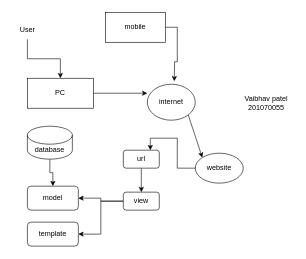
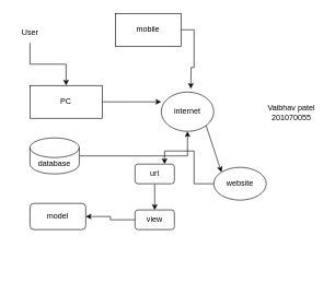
  <mxCell id="0" />
  <mxCell id="1" parent="0" />
  <mxCell id="2" style="edgeStyle=orthogonalEdgeStyle;rounded=0;orthogonalLoop=1;jettySize=auto;html=1;entryX=0.5;entryY=0;entryDx=0;entryDy=0;" parent="1" source="3" target="7" edge="1"><mxGeometry relative="1" as="geometry" /></mxCell>
  <mxCell id="3" value="User" style="text;html=1;align=center;verticalAlign=middle;resizable=0;points=[];autosize=1;strokeColor=none;fillColor=none;" parent="1" vertex="1"><mxGeometry x="20" y="35" width="50" height="30" as="geometry" /></mxCell>
  <mxCell id="4" style="edgeStyle=orthogonalEdgeStyle;rounded=0;orthogonalLoop=1;jettySize=auto;html=1;" parent="1" source="5" edge="1"><mxGeometry relative="1" as="geometry"><mxPoint x="290" y="135" as="targetPoint" /></mxGeometry></mxCell>
  <mxCell id="5" value="mobile" style="rounded=0;whiteSpace=wrap;html=1;" parent="1" vertex="1"><mxGeometry x="175" y="20" width="100" height="50" as="geometry" /></mxCell>
  <mxCell id="6" style="edgeStyle=orthogonalEdgeStyle;rounded=0;orthogonalLoop=1;jettySize=auto;html=1;entryX=0;entryY=0.5;entryDx=0;entryDy=0;" parent="1" source="7" edge="1"><mxGeometry relative="1" as="geometry"><mxPoint x="245" y="155" as="targetPoint" /></mxGeometry></mxCell>
  <mxCell id="7" value="PC" style="rounded=0;whiteSpace=wrap;html=1;" parent="1" vertex="1"><mxGeometry x="45" y="130" width="110" height="50" as="geometry" /></mxCell>
  <mxCell id="8" value="internet" style="ellipse;whiteSpace=wrap;html=1;" parent="1" vertex="1"><mxGeometry x="245" y="140" width="80" height="60" as="geometry" /></mxCell>
  <mxCell id="9" style="edgeStyle=orthogonalEdgeStyle;rounded=0;orthogonalLoop=1;jettySize=auto;html=1;entryX=0.75;entryY=0;entryDx=0;entryDy=0;" parent="1" source="10" target="13" edge="1"><mxGeometry relative="1" as="geometry" /></mxCell>
  <mxCell id="10" value="website" style="ellipse;whiteSpace=wrap;html=1;" parent="1" vertex="1"><mxGeometry x="325" y="255" width="80" height="50" as="geometry" /></mxCell>
  <mxCell id="11" value="" style="endArrow=classic;html=1;rounded=0;exitX=1;exitY=1;exitDx=0;exitDy=0;entryX=0;entryY=0;entryDx=0;entryDy=0;" parent="1" source="8" target="10" edge="1"><mxGeometry width="50" height="50" relative="1" as="geometry"><mxPoint x="285" y="230" as="sourcePoint" /><mxPoint x="335" y="180" as="targetPoint" /></mxGeometry></mxCell>
  <mxCell id="12" value="" style="edgeStyle=orthogonalEdgeStyle;rounded=0;orthogonalLoop=1;jettySize=auto;html=1;" parent="1" source="13" target="16" edge="1"><mxGeometry relative="1" as="geometry" /></mxCell>
  <mxCell id="13" value="url" style="rounded=1;whiteSpace=wrap;html=1;" parent="1" vertex="1"><mxGeometry x="205" y="250" width="60" height="30" as="geometry" /></mxCell>
  <mxCell id="14" style="edgeStyle=orthogonalEdgeStyle;rounded=0;orthogonalLoop=1;jettySize=auto;html=1;entryX=1;entryY=0.5;entryDx=0;entryDy=0;" parent="1" source="16" target="17" edge="1"><mxGeometry relative="1" as="geometry" /></mxCell>
- <mxCell id="15" style="edgeStyle=orthogonalEdgeStyle;rounded=0;orthogonalLoop=1;jettySize=auto;html=1;entryX=1;entryY=0.5;entryDx=0;entryDy=0;" parent="1" source="16" target="18" edge="1"><mxGeometry relative="1" as="geometry" /></mxCell>
  <mxCell id="16" value="view" style="rounded=1;whiteSpace=wrap;html=1;" parent="1" vertex="1"><mxGeometry x="205" y="320" width="60" height="30" as="geometry" /></mxCell>
  <mxCell id="17" value="model" style="rounded=1;whiteSpace=wrap;html=1;" parent="1" vertex="1"><mxGeometry x="45" y="310" width="85" height="40" as="geometry" /></mxCell>
- <mxCell id="18" value="template" style="rounded=1;whiteSpace=wrap;html=1;" parent="1" vertex="1"><mxGeometry x="45" y="370" width="85" height="40" as="geometry" /></mxCell>
- <mxCell id="19" style="edgeStyle=orthogonalEdgeStyle;rounded=0;orthogonalLoop=1;jettySize=auto;html=1;" parent="1" source="20" target="17" edge="1"><mxGeometry relative="1" as="geometry" /></mxCell>
+ <mxCell id="19" style="edgeStyle=orthogonalEdgeStyle;rounded=0;orthogonalLoop=1;jettySize=auto;html=1;" parent="1" source="20" target="8" edge="1"><mxGeometry relative="1" as="geometry" /></mxCell>
  <mxCell id="20" value="database" style="shape=cylinder3;whiteSpace=wrap;html=1;boundedLbl=1;backgroundOutline=1;size=15;" parent="1" vertex="1"><mxGeometry x="45" y="210" width="75" height="55" as="geometry" /></mxCell>
  <mxCell id="21" value="Vaibhav patel&lt;br&gt;201070055" style="text;html=1;align=center;verticalAlign=middle;resizable=0;points=[];autosize=1;strokeColor=none;fillColor=none;" vertex="1" parent="1"><mxGeometry x="398" y="150" width="90" height="41" as="geometry" /></mxCell>
